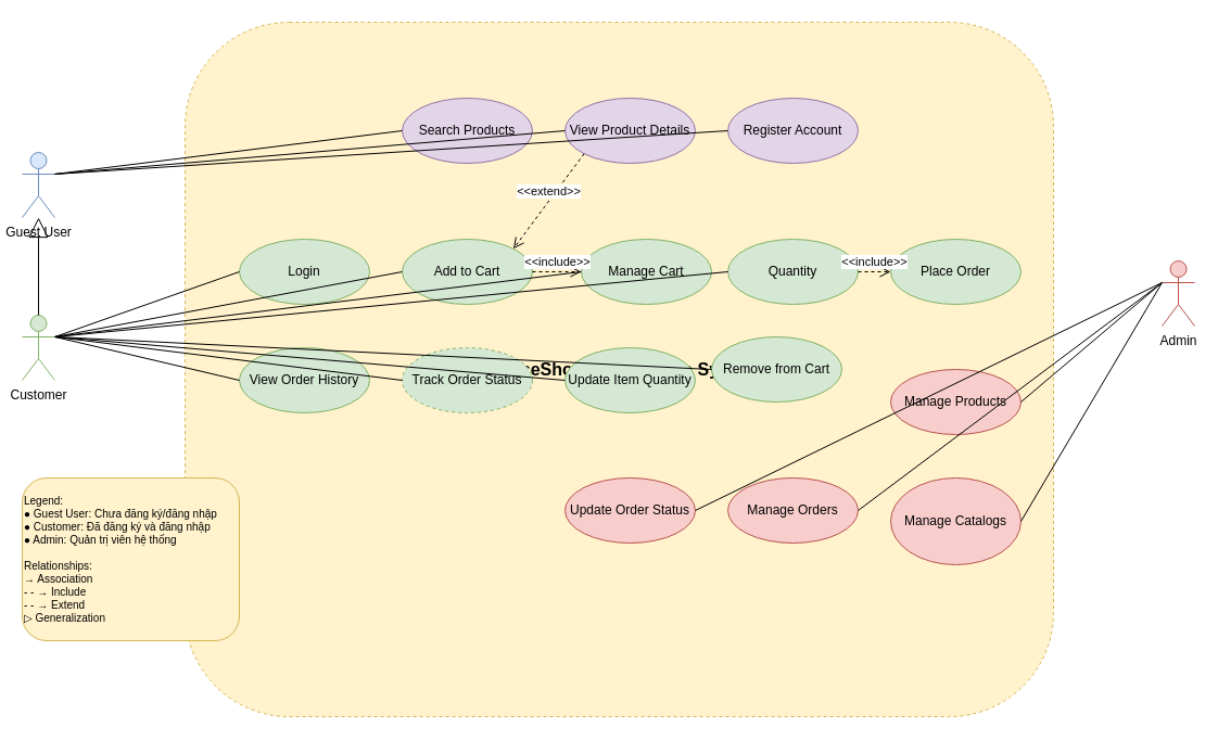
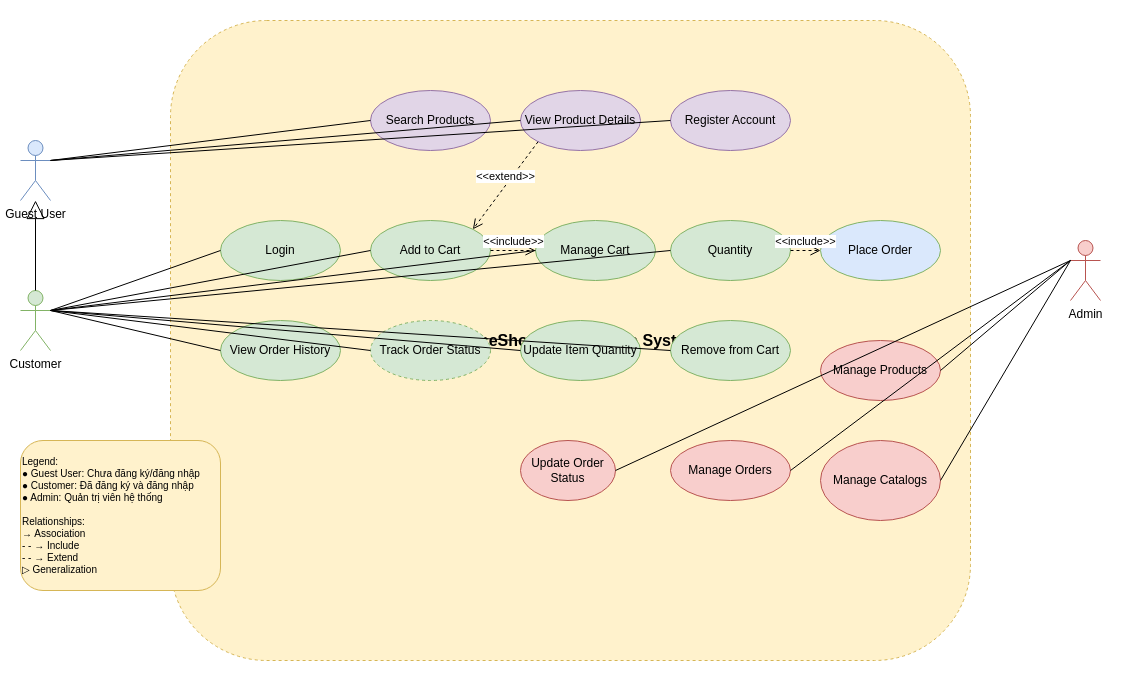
  <mxCell id="0" />
  <mxCell id="1" parent="0" />
  <mxCell id="2" value="CheeseShop E-commerce System" style="rounded=1;whiteSpace=wrap;html=1;fillColor=#fff2cc;strokeColor=#d6b656;fontSize=16;fontStyle=1;dashed=1;" vertex="1" parent="1"><mxGeometry x="170" y="20" width="800" height="640" as="geometry" /></mxCell>
  <mxCell id="3" value="Guest User" style="shape=umlActor;verticalLabelPosition=bottom;verticalAlign=top;html=1;fillColor=#dae8fc;strokeColor=#6c8ebf;" vertex="1" parent="1"><mxGeometry x="20" y="140" width="30" height="60" as="geometry" /></mxCell>
  <mxCell id="4" value="Customer" style="shape=umlActor;verticalLabelPosition=bottom;verticalAlign=top;html=1;fillColor=#d5e8d4;strokeColor=#82b366;" vertex="1" parent="1"><mxGeometry x="20" y="290" width="30" height="60" as="geometry" /></mxCell>
  <mxCell id="5" value="Admin" style="shape=umlActor;verticalLabelPosition=bottom;verticalAlign=top;html=1;fillColor=#f8cecc;strokeColor=#b85450;" vertex="1" parent="1"><mxGeometry x="1070" y="240" width="30" height="60" as="geometry" /></mxCell>
  <mxCell id="6" value="Search Products" style="ellipse;whiteSpace=wrap;html=1;fillColor=#e1d5e7;strokeColor=#9673a6;" vertex="1" parent="1"><mxGeometry x="370" y="90" width="120" height="60" as="geometry" /></mxCell>
  <mxCell id="7" value="View Product Details" style="ellipse;whiteSpace=wrap;html=1;fillColor=#e1d5e7;strokeColor=#9673a6;" vertex="1" parent="1"><mxGeometry x="520" y="90" width="120" height="60" as="geometry" /></mxCell>
  <mxCell id="8" value="Register Account" style="ellipse;whiteSpace=wrap;html=1;fillColor=#e1d5e7;strokeColor=#9673a6;" vertex="1" parent="1"><mxGeometry x="670" y="90" width="120" height="60" as="geometry" /></mxCell>
  <mxCell id="9" value="Login" style="ellipse;whiteSpace=wrap;html=1;fillColor=#d5e8d4;strokeColor=#82b366;" vertex="1" parent="1"><mxGeometry x="220" y="220" width="120" height="60" as="geometry" /></mxCell>
  <mxCell id="10" value="Add to Cart" style="ellipse;whiteSpace=wrap;html=1;fillColor=#d5e8d4;strokeColor=#82b366;" vertex="1" parent="1"><mxGeometry x="370" y="220" width="120" height="60" as="geometry" /></mxCell>
  <mxCell id="11" value="Manage Cart" style="ellipse;whiteSpace=wrap;html=1;fillColor=#d5e8d4;strokeColor=#82b366;" vertex="1" parent="1"><mxGeometry x="535" y="220" width="120" height="60" as="geometry" /></mxCell>
  <mxCell id="12" value="Quantity" style="ellipse;whiteSpace=wrap;html=1;fillColor=#d5e8d4;strokeColor=#82b366;" vertex="1" parent="1"><mxGeometry x="670" y="220" width="120" height="60" as="geometry" /></mxCell>
- <mxCell id="13" value="Place Order" style="ellipse;whiteSpace=wrap;html=1;fillColor=#d5e8d4;strokeColor=#82b366;" vertex="1" parent="1"><mxGeometry x="820" y="220" width="120" height="60" as="geometry" /></mxCell>
+ <mxCell id="13" value="Place Order" style="ellipse;whiteSpace=wrap;html=1;fillColor=#dae8fc;strokeColor=#82b366;" vertex="1" parent="1"><mxGeometry x="820" y="220" width="120" height="60" as="geometry" /></mxCell>
  <mxCell id="14" value="View Order History" style="ellipse;whiteSpace=wrap;html=1;fillColor=#d5e8d4;strokeColor=#82b366;" vertex="1" parent="1"><mxGeometry x="220" y="320" width="120" height="60" as="geometry" /></mxCell>
  <mxCell id="15" value="Track Order Status" style="ellipse;whiteSpace=wrap;html=1;fillColor=#d5e8d4;strokeColor=#82b366;dashed=1;" vertex="1" parent="1"><mxGeometry x="370" y="320" width="120" height="60" as="geometry" /></mxCell>
  <mxCell id="16" value="Update Item Quantity" style="ellipse;whiteSpace=wrap;html=1;fillColor=#d5e8d4;strokeColor=#82b366;" vertex="1" parent="1"><mxGeometry x="520" y="320" width="120" height="60" as="geometry" /></mxCell>
- <mxCell id="17" value="Remove from Cart" style="ellipse;whiteSpace=wrap;html=1;fillColor=#d5e8d4;strokeColor=#82b366;" vertex="1" parent="1"><mxGeometry x="655" y="310" width="120" height="60" as="geometry" /></mxCell>
+ <mxCell id="17" value="Remove from Cart" style="ellipse;whiteSpace=wrap;html=1;fillColor=#d5e8d4;strokeColor=#82b366;" vertex="1" parent="1"><mxGeometry x="670" y="320" width="120" height="60" as="geometry" /></mxCell>
  <mxCell id="18" value="Manage Products" style="ellipse;whiteSpace=wrap;html=1;fillColor=#f8cecc;strokeColor=#b85450;" vertex="1" parent="1"><mxGeometry x="820" y="340" width="120" height="60" as="geometry" /></mxCell>
  <mxCell id="19" value="Manage Catalogs" style="ellipse;whiteSpace=wrap;html=1;fillColor=#f8cecc;strokeColor=#b85450;" vertex="1" parent="1"><mxGeometry x="820" y="440" width="120" height="80" as="geometry" /></mxCell>
  <mxCell id="20" value="Manage Orders" style="ellipse;whiteSpace=wrap;html=1;fillColor=#f8cecc;strokeColor=#b85450;" vertex="1" parent="1"><mxGeometry x="670" y="440" width="120" height="60" as="geometry" /></mxCell>
- <mxCell id="21" value="Update Order Status" style="ellipse;whiteSpace=wrap;html=1;fillColor=#f8cecc;strokeColor=#b85450;" vertex="1" parent="1"><mxGeometry x="520" y="440" width="120" height="60" as="geometry" /></mxCell>
+ <mxCell id="21" value="Update Order Status" style="ellipse;whiteSpace=wrap;html=1;fillColor=#f8cecc;strokeColor=#b85450;" vertex="1" parent="1"><mxGeometry x="520" y="440" width="95" height="60" as="geometry" /></mxCell>
  <mxCell id="22" value="&amp;lt;&amp;lt;include&amp;gt;&amp;gt;" style="html=1;verticalAlign=bottom;endArrow=open;dashed=1;endSize=8;exitX=1;exitY=0.5;exitDx=0;exitDy=0;entryX=0;entryY=0.5;entryDx=0;entryDy=0;" edge="1" parent="1" source="10" target="11"><mxGeometry relative="1" as="geometry" /></mxCell>
  <mxCell id="23" value="&amp;lt;&amp;lt;include&amp;gt;&amp;gt;" style="html=1;verticalAlign=bottom;endArrow=open;dashed=1;endSize=8;exitX=1;exitY=0.5;exitDx=0;exitDy=0;entryX=0;entryY=0.5;entryDx=0;entryDy=0;" edge="1" parent="1" source="12" target="13"><mxGeometry relative="1" as="geometry" /></mxCell>
  <mxCell id="24" value="&amp;lt;&amp;lt;extend&amp;gt;&amp;gt;" style="html=1;verticalAlign=bottom;endArrow=open;dashed=1;endSize=8;exitX=0;exitY=1;exitDx=0;exitDy=0;entryX=1;entryY=0;entryDx=0;entryDy=0;" edge="1" parent="1" source="7" target="10"><mxGeometry relative="1" as="geometry" /></mxCell>
  <mxCell id="25" value="" style="endArrow=none;html=1;exitX=1;exitY=0.333;exitDx=0;exitDy=0;exitPerimeter=0;entryX=0;entryY=0.5;entryDx=0;entryDy=0;" edge="1" parent="1" source="3" target="6"><mxGeometry width="50" height="50" relative="1" as="geometry"><mxPoint x="70" y="160" as="sourcePoint" /><mxPoint x="120" y="110" as="targetPoint" /></mxGeometry></mxCell>
  <mxCell id="26" value="" style="endArrow=none;html=1;exitX=1;exitY=0.333;exitDx=0;exitDy=0;exitPerimeter=0;entryX=0;entryY=0.5;entryDx=0;entryDy=0;" edge="1" parent="1" source="3" target="7"><mxGeometry width="50" height="50" relative="1" as="geometry"><mxPoint x="70" y="160" as="sourcePoint" /><mxPoint x="120" y="110" as="targetPoint" /></mxGeometry></mxCell>
  <mxCell id="27" value="" style="endArrow=none;html=1;exitX=1;exitY=0.333;exitDx=0;exitDy=0;exitPerimeter=0;entryX=0;entryY=0.5;entryDx=0;entryDy=0;" edge="1" parent="1" source="3" target="8"><mxGeometry width="50" height="50" relative="1" as="geometry"><mxPoint x="70" y="160" as="sourcePoint" /><mxPoint x="120" y="110" as="targetPoint" /></mxGeometry></mxCell>
  <mxCell id="28" value="" style="endArrow=none;html=1;exitX=1;exitY=0.333;exitDx=0;exitDy=0;exitPerimeter=0;entryX=0;entryY=0.5;entryDx=0;entryDy=0;" edge="1" parent="1" source="4" target="9"><mxGeometry width="50" height="50" relative="1" as="geometry"><mxPoint x="70" y="310" as="sourcePoint" /><mxPoint x="120" y="260" as="targetPoint" /></mxGeometry></mxCell>
  <mxCell id="29" value="" style="endArrow=none;html=1;exitX=1;exitY=0.333;exitDx=0;exitDy=0;exitPerimeter=0;entryX=0;entryY=0.5;entryDx=0;entryDy=0;" edge="1" parent="1" source="4" target="10"><mxGeometry width="50" height="50" relative="1" as="geometry"><mxPoint x="70" y="310" as="sourcePoint" /><mxPoint x="120" y="260" as="targetPoint" /></mxGeometry></mxCell>
  <mxCell id="30" value="" style="endArrow=none;html=1;exitX=1;exitY=0.333;exitDx=0;exitDy=0;exitPerimeter=0;entryX=0;entryY=0.5;entryDx=0;entryDy=0;" edge="1" parent="1" source="4" target="11"><mxGeometry width="50" height="50" relative="1" as="geometry"><mxPoint x="70" y="310" as="sourcePoint" /><mxPoint x="120" y="260" as="targetPoint" /></mxGeometry></mxCell>
  <mxCell id="31" value="" style="endArrow=none;html=1;exitX=1;exitY=0.333;exitDx=0;exitDy=0;exitPerimeter=0;entryX=0;entryY=0.5;entryDx=0;entryDy=0;" edge="1" parent="1" source="4" target="12"><mxGeometry width="50" height="50" relative="1" as="geometry"><mxPoint x="70" y="310" as="sourcePoint" /><mxPoint x="120" y="260" as="targetPoint" /></mxGeometry></mxCell>
  <mxCell id="32" value="" style="endArrow=none;html=1;exitX=1;exitY=0.333;exitDx=0;exitDy=0;exitPerimeter=0;entryX=0;entryY=0.5;entryDx=0;entryDy=0;" edge="1" parent="1" source="4" target="14"><mxGeometry width="50" height="50" relative="1" as="geometry"><mxPoint x="70" y="310" as="sourcePoint" /><mxPoint x="120" y="260" as="targetPoint" /></mxGeometry></mxCell>
  <mxCell id="33" value="" style="endArrow=none;html=1;exitX=1;exitY=0.333;exitDx=0;exitDy=0;exitPerimeter=0;entryX=0;entryY=0.5;entryDx=0;entryDy=0;" edge="1" parent="1" source="4" target="15"><mxGeometry width="50" height="50" relative="1" as="geometry"><mxPoint x="70" y="310" as="sourcePoint" /><mxPoint x="120" y="260" as="targetPoint" /></mxGeometry></mxCell>
  <mxCell id="34" value="" style="endArrow=none;html=1;exitX=1;exitY=0.333;exitDx=0;exitDy=0;exitPerimeter=0;entryX=0;entryY=0.5;entryDx=0;entryDy=0;" edge="1" parent="1" source="4" target="16"><mxGeometry width="50" height="50" relative="1" as="geometry"><mxPoint x="70" y="310" as="sourcePoint" /><mxPoint x="120" y="260" as="targetPoint" /></mxGeometry></mxCell>
  <mxCell id="35" value="" style="endArrow=none;html=1;exitX=1;exitY=0.333;exitDx=0;exitDy=0;exitPerimeter=0;entryX=0;entryY=0.5;entryDx=0;entryDy=0;" edge="1" parent="1" source="4" target="17"><mxGeometry width="50" height="50" relative="1" as="geometry"><mxPoint x="70" y="310" as="sourcePoint" /><mxPoint x="120" y="260" as="targetPoint" /></mxGeometry></mxCell>
  <mxCell id="36" value="" style="endArrow=none;html=1;exitX=0;exitY=0.333;exitDx=0;exitDy=0;exitPerimeter=0;entryX=1;entryY=0.5;entryDx=0;entryDy=0;" edge="1" parent="1" source="5" target="18"><mxGeometry width="50" height="50" relative="1" as="geometry"><mxPoint x="1020" y="260" as="sourcePoint" /><mxPoint x="970" y="210" as="targetPoint" /></mxGeometry></mxCell>
  <mxCell id="37" value="" style="endArrow=none;html=1;exitX=0;exitY=0.333;exitDx=0;exitDy=0;exitPerimeter=0;entryX=1;entryY=0.5;entryDx=0;entryDy=0;" edge="1" parent="1" source="5" target="19"><mxGeometry width="50" height="50" relative="1" as="geometry"><mxPoint x="1020" y="260" as="sourcePoint" /><mxPoint x="970" y="210" as="targetPoint" /></mxGeometry></mxCell>
  <mxCell id="38" value="" style="endArrow=none;html=1;exitX=0;exitY=0.333;exitDx=0;exitDy=0;exitPerimeter=0;entryX=1;entryY=0.5;entryDx=0;entryDy=0;" edge="1" parent="1" source="5" target="20"><mxGeometry width="50" height="50" relative="1" as="geometry"><mxPoint x="1020" y="260" as="sourcePoint" /><mxPoint x="970" y="210" as="targetPoint" /></mxGeometry></mxCell>
  <mxCell id="39" value="" style="endArrow=none;html=1;exitX=0;exitY=0.333;exitDx=0;exitDy=0;exitPerimeter=0;entryX=1;entryY=0.5;entryDx=0;entryDy=0;" edge="1" parent="1" source="5" target="21"><mxGeometry width="50" height="50" relative="1" as="geometry"><mxPoint x="1020" y="260" as="sourcePoint" /><mxPoint x="970" y="210" as="targetPoint" /></mxGeometry></mxCell>
  <mxCell id="40" value="" style="endArrow=block;endSize=16;endFill=0;html=1;exitX=0.5;exitY=0;exitDx=0;exitDy=0;exitPerimeter=0;entryX=0.5;entryY=1;entryDx=0;entryDy=0;entryPerimeter=0;" edge="1" parent="1" source="4" target="3"><mxGeometry width="50" height="50" relative="1" as="geometry"><mxPoint x="70" y="290" as="sourcePoint" /><mxPoint x="120" y="240" as="targetPoint" /></mxGeometry></mxCell>
  <mxCell id="41" value="Legend:&#10;● Guest User: Chưa đăng ký/đăng nhập&#10;● Customer: Đã đăng ký và đăng nhập&#10;● Admin: Quản trị viên hệ thống&#10;&#10;Relationships:&#10;→ Association&#10;- - → Include&#10;- - → Extend&#10;▷ Generalization" style="rounded=1;whiteSpace=wrap;html=1;align=left;fillColor=#fff2cc;strokeColor=#d6b656;fontSize=10;" vertex="1" parent="1"><mxGeometry x="20" y="440" width="200" height="150" as="geometry" /></mxCell>
